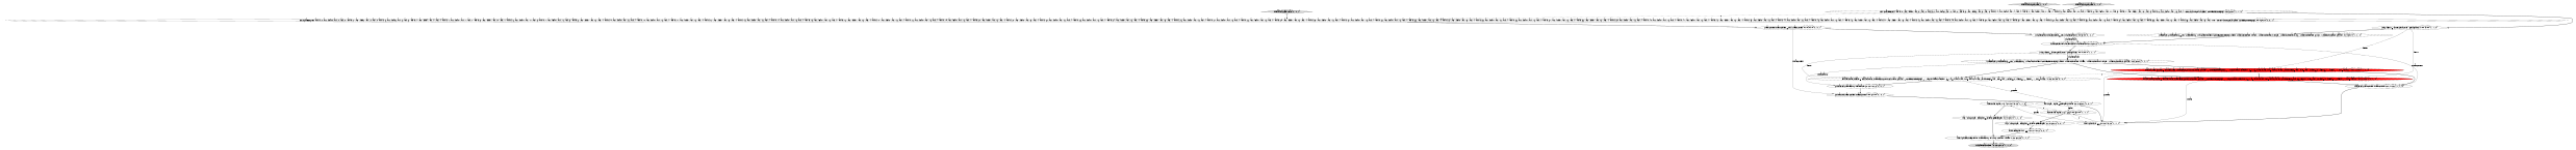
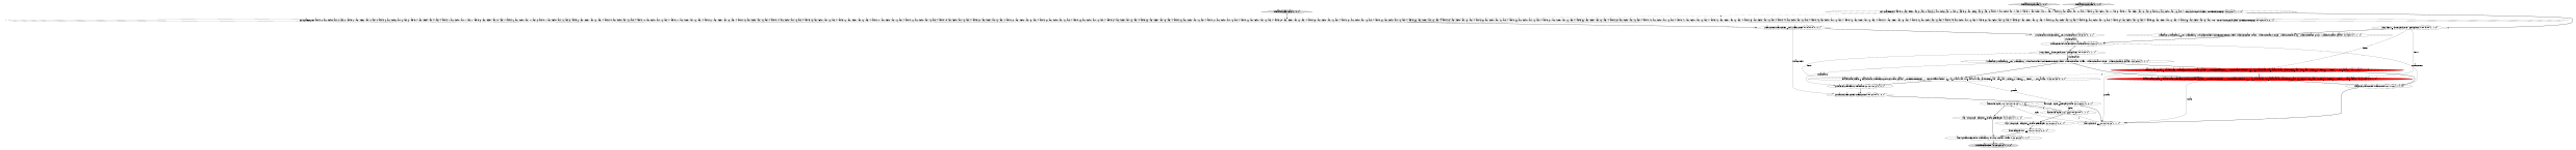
  digraph {
    node [fillcolor=white shape=ellipse style=filled]
    edge [style=bold]
    n1 [label="Map<String,Tuple> eofTuples = pstream.getEofTuples()@@@16@@@['0', '0', '1']"]
    n2 [label="assert(eofTuples.size() == 2)@@@17@@@['0', '0', '1']"]
    n3 [label="assert(pstream.toExpression(streamFactory).toString().contains(\"shuffle\"))@@@18@@@['1', '1', '1']"]
    n4 [label="pstream.setStreamContext(streamContext)@@@12@@@['0', '0', '1']"]
    n5 [label="List<Tuple> tuples = getTuples(pstream)@@@13@@@['0', '0', '1']"]
    n6 [label="assert(tuples.size() == 6)@@@14@@@['1', '1', '1']"]
    n7 [label="assertOrder(tuples,0,1,3,4,6,56)@@@15@@@['1', '1', '1']"]
    n8 [fillcolor=red label="ParallelStream pstream = (ParallelStream)streamFactory.constructStream(\"parallel(\" + COLLECTIONORALIAS + \", unique(search(collection1, q=*:*, fl=\"id,a_s,a_i,a_f\", sort=\"a_f asc, a_i asc\", partitionKeys=\"a_f\"), over=\"a_f\"), workers=\"2\", zkHost=\"\" + zkHost + \"\", sort=\"a_f asc\")\")@@@10@@@['1', '0', '0']"]
    n9 [label="pstream.setStreamContext(streamContext)@@@11@@@['1', '1', '0']"]
    n10 [fillcolor=red label="ParallelStream pstream = (ParallelStream)streamFactory.constructStream(\"parallel(\" + COLLECTIONORALIAS + \", unique(search(collection1, q=*:*, fl=\"id,a_s,a_i,a_f\", sort=\"a_f asc, a_i asc\", partitionKeys=\"a_f\", qt=\"/export\"), over=\"a_f\"), workers=\"2\", zkHost=\"\" + zkHost + \"\", sort=\"a_f asc\")\")@@@10@@@['0', '1', '0']"]
    n11 [label="ParallelStream pstream = (ParallelStream)streamFactory.constructStream(\"parallel(\" + COLLECTIONORALIAS + \", unique(shuffle(collection1, q=*:*, fl=\"id,a_s,a_i,a_f\", sort=\"a_f asc, a_i asc\", partitionKeys=\"a_f\"), over=\"a_f\"), workers=\"2\", zkHost=\"\" + zkHost + \"\", sort=\"a_f asc\")\")@@@10@@@['0', '0', '1']"]
    n12 [label="assertOrder(tuples,0,1,3,4,6)@@@14@@@['1', '1', '0']"]
    n13 [label="pstream.setStreamFactory(streamFactory)@@@11@@@['0', '0', '1']"]
    n14 [label="Map<String,Tuple> eofTuples = pstream.getEofTuples()@@@15@@@['1', '1', '0']"]
    n15 [fillcolor=lightgray label="testParallelUniqueStream['1', '0', '0']" shape=diamond]
    n16 [label="new UpdateRequest().add(id,\"0\",\"a_s\",\"hello0\",\"a_i\",\"0\",\"a_f\",\"0\").add(id,\"2\",\"a_s\",\"hello2\",\"a_i\",\"2\",\"a_f\",\"0\").add(id,\"3\",\"a_s\",\"hello3\",\"a_i\",\"3\",\"a_f\",\"3\").add(id,\"4\",\"a_s\",\"hello4\",\"a_i\",\"4\",\"a_f\",\"4\").add(id,\"1\",\"a_s\",\"hello1\",\"a_i\",\"1\",\"a_f\",\"1\").add(id,\"5\",\"a_s\",\"hello1\",\"a_i\",\"10\",\"a_f\",\"1\").add(id,\"6\",\"a_s\",\"hello1\",\"a_i\",\"11\",\"a_f\",\"5\").add(id,\"7\",\"a_s\",\"hello1\",\"a_i\",\"12\",\"a_f\",\"5\").add(id,\"8\",\"a_s\",\"hello1\",\"a_i\",\"13\",\"a_f\",\"4\").commit(cluster.getSolrClient(),COLLECTIONORALIAS)@@@3@@@['1', '1', '0']"]
    n17 [label="new UpdateRequest().add(id,\"0\",\"a_s\",\"hello0\",\"a_i\",\"0\",\"a_f\",\"0\").add(id,\"2\",\"a_s\",\"hello2\",\"a_i\",\"2\",\"a_f\",\"0\").add(id,\"3\",\"a_s\",\"hello3\",\"a_i\",\"3\",\"a_f\",\"3\").add(id,\"4\",\"a_s\",\"hello4\",\"a_i\",\"4\",\"a_f\",\"4\").add(id,\"1\",\"a_s\",\"hello1\",\"a_i\",\"1\",\"a_f\",\"1\").add(id,\"5\",\"a_s\",\"hello1\",\"a_i\",\"10\",\"a_f\",\"1\").add(id,\"6\",\"a_s\",\"hello1\",\"a_i\",\"11\",\"a_f\",\"5\").add(id,\"7\",\"a_s\",\"hello1\",\"a_i\",\"12\",\"a_f\",\"5\").add(id,\"8\",\"a_s\",\"hello1\",\"a_i\",\"13\",\"a_f\",\"4\").add(id,\"9\",\"a_s\",\"hello1\",\"a_i\",\"13\",\"a_f\",\"4\").add(id,\"10\",\"a_s\",\"hello1\",\"a_i\",\"13\",\"a_f\",\"4\").add(id,\"11\",\"a_s\",\"hello1\",\"a_i\",\"13\",\"a_f\",\"4\").add(id,\"12\",\"a_s\",\"hello1\",\"a_i\",\"13\",\"a_f\",\"4\").add(id,\"13\",\"a_s\",\"hello1\",\"a_i\",\"13\",\"a_f\",\"4\").add(id,\"14\",\"a_s\",\"hello1\",\"a_i\",\"13\",\"a_f\",\"4\").add(id,\"15\",\"a_s\",\"hello1\",\"a_i\",\"13\",\"a_f\",\"4\").add(id,\"16\",\"a_s\",\"hello1\",\"a_i\",\"13\",\"a_f\",\"4\").add(id,\"17\",\"a_s\",\"hello1\",\"a_i\",\"13\",\"a_f\",\"4\").add(id,\"18\",\"a_s\",\"hello1\",\"a_i\",\"13\",\"a_f\",\"4\").add(id,\"19\",\"a_s\",\"hello1\",\"a_i\",\"13\",\"a_f\",\"4\").add(id,\"20\",\"a_s\",\"hello1\",\"a_i\",\"13\",\"a_f\",\"4\").add(id,\"21\",\"a_s\",\"hello1\",\"a_i\",\"13\",\"a_f\",\"4\").add(id,\"22\",\"a_s\",\"hello1\",\"a_i\",\"13\",\"a_f\",\"4\").add(id,\"23\",\"a_s\",\"hello1\",\"a_i\",\"13\",\"a_f\",\"4\").add(id,\"24\",\"a_s\",\"hello1\",\"a_i\",\"13\",\"a_f\",\"4\").add(id,\"25\",\"a_s\",\"hello1\",\"a_i\",\"13\",\"a_f\",\"4\").add(id,\"26\",\"a_s\",\"hello1\",\"a_i\",\"13\",\"a_f\",\"4\").add(id,\"27\",\"a_s\",\"hello1\",\"a_i\",\"13\",\"a_f\",\"4\").add(id,\"28\",\"a_s\",\"hello1\",\"a_i\",\"13\",\"a_f\",\"4\").add(id,\"29\",\"a_s\",\"hello1\",\"a_i\",\"13\",\"a_f\",\"4\").add(id,\"30\",\"a_s\",\"hello1\",\"a_i\",\"13\",\"a_f\",\"4\").add(id,\"31\",\"a_s\",\"hello1\",\"a_i\",\"13\",\"a_f\",\"4\").add(id,\"32\",\"a_s\",\"hello1\",\"a_i\",\"13\",\"a_f\",\"4\").add(id,\"33\",\"a_s\",\"hello1\",\"a_i\",\"13\",\"a_f\",\"4\").add(id,\"34\",\"a_s\",\"hello1\",\"a_i\",\"13\",\"a_f\",\"4\").add(id,\"35\",\"a_s\",\"hello1\",\"a_i\",\"13\",\"a_f\",\"4\").add(id,\"36\",\"a_s\",\"hello1\",\"a_i\",\"13\",\"a_f\",\"4\").add(id,\"37\",\"a_s\",\"hello1\",\"a_i\",\"13\",\"a_f\",\"4\").add(id,\"38\",\"a_s\",\"hello1\",\"a_i\",\"13\",\"a_f\",\"4\").add(id,\"39\",\"a_s\",\"hello1\",\"a_i\",\"13\",\"a_f\",\"4\").add(id,\"40\",\"a_s\",\"hello1\",\"a_i\",\"13\",\"a_f\",\"4\").add(id,\"41\",\"a_s\",\"hello1\",\"a_i\",\"13\",\"a_f\",\"4\").add(id,\"42\",\"a_s\",\"hello1\",\"a_i\",\"13\",\"a_f\",\"4\").add(id,\"43\",\"a_s\",\"hello1\",\"a_i\",\"13\",\"a_f\",\"4\").add(id,\"44\",\"a_s\",\"hello1\",\"a_i\",\"13\",\"a_f\",\"4\").add(id,\"45\",\"a_s\",\"hello1\",\"a_i\",\"13\",\"a_f\",\"4\").add(id,\"46\",\"a_s\",\"hello1\",\"a_i\",\"13\",\"a_f\",\"4\").add(id,\"47\",\"a_s\",\"hello1\",\"a_i\",\"13\",\"a_f\",\"4\").add(id,\"48\",\"a_s\",\"hello1\",\"a_i\",\"13\",\"a_f\",\"4\").add(id,\"49\",\"a_s\",\"hello1\",\"a_i\",\"13\",\"a_f\",\"4\").add(id,\"50\",\"a_s\",\"hello1\",\"a_i\",\"13\",\"a_f\",\"4\").add(id,\"51\",\"a_s\",\"hello1\",\"a_i\",\"13\",\"a_f\",\"4\").add(id,\"52\",\"a_s\",\"hello1\",\"a_i\",\"13\",\"a_f\",\"4\").add(id,\"53\",\"a_s\",\"hello1\",\"a_i\",\"13\",\"a_f\",\"4\").add(id,\"54\",\"a_s\",\"hello1\",\"a_i\",\"13\",\"a_f\",\"4\").add(id,\"55\",\"a_s\",\"hello1\",\"a_i\",\"13\",\"a_f\",\"4\").add(id,\"56\",\"a_s\",\"hello1\",\"a_i\",\"13\",\"a_f\",\"1000\").commit(cluster.getSolrClient(),COLLECTIONORALIAS)@@@3@@@['0', '0', '1']"]
    n18 [label="String zkHost = cluster.getZkServer().getZkAddress()@@@4@@@['1', '1', '0']"]
    n19 [label="StreamFactory streamFactory = new StreamFactory().withCollectionZkHost(COLLECTIONORALIAS,zkHost).withFunctionName(\"shuffle\",).withFunctionName(\"unique\",).withFunctionName(\"parallel\",)@@@8@@@['1', '1', '1']"]
    n20 [label="SolrClientCache solrClientCache = new SolrClientCache()@@@5@@@['0', '0', '1']"]
    n21 [label="streamContext.setSolrClientCache(solrClientCache)@@@6@@@['1', '1', '1']"]
    n22 [label="String zkHost = cluster.getZkServer().getZkAddress()@@@7@@@['1', '1', '1']"]
    n23 [label="StreamContext streamContext = new StreamContext()@@@4@@@['0', '0', '1']"]
    n24 [fillcolor=lightgray label="{solrClientCache.close()}@@@18@@@['1', '1', '0']"]
    n25 [label="StreamFactory streamFactory = new StreamFactory().withCollectionZkHost(COLLECTIONORALIAS,zkHost).withFunctionName(\"search\",).withFunctionName(\"unique\",).withFunctionName(\"top\",).withFunctionName(\"group\",).withFunctionName(\"parallel\",)@@@5@@@['1', '1', '0']"]
    n26 [fillcolor=lightgray label="testParallelUniqueStream['0', '1', '0']" shape=diamond]
    n27 [fillcolor=lightgray label="testParallelShuffleStream['0', '0', '1']" shape=diamond]
    n1 -> n2
    n2 -> n3
    n3 -> n24
    n4 -> n5
    n5 -> n6
    n5 -> n7 [label=tuples style=solid]
    n6 -> n7 [style=solid]
-   n6 -> n12 [label=pstream style=solid]
+   n6 -> n12 [label=tuples style=solid]
    n7 -> n1
    n7 -> n6 [label=0 style=dashed]
-   n7 -> n12 [style=dashed]
+   n7 -> n12
    n8 -> n6 [label=pstream style=solid]
    n8 -> n9
    n8 -> n10 [label=0 style=dashed]
    n8 -> n11 [label=0 style=dashed]
    n9 -> n6
    n10 -> n6 [label=pstream style=solid]
    n10 -> n9
    n11 -> n5 [label=pstream style=solid]
    n11 -> n13
    n12 -> n7 [label=0 style=solid]
    n12 -> n14
    n13 -> n4
    n14 -> n3
    n15 -> n16
    n16 -> n17 [label=0 style=dashed]
    n16 -> n18
    n17 -> n23
    n18 -> n8 [label=zkHost style=solid]
    n18 -> n10 [label=zkHost style=solid]
    n18 -> n25
    n19 -> n8
    n19 -> n10
    n19 -> n11
    n19 -> n13 [label=streamFactory style=solid]
    n20 -> n21
    n20 -> n21 [label=solrClientCache style=solid]
    n21 -> n9 [label=streamContext style=solid]
    n21 -> n22
    n22 -> n11 [label=zkHost style=solid]
    n22 -> n19 [label=solrClientCache style=solid]
    n22 -> n19
    n23 -> n4 [label=streamContext style=solid]
    n23 -> n20
    n25 -> n21
    n26 -> n16
    n27 -> n17
  }
